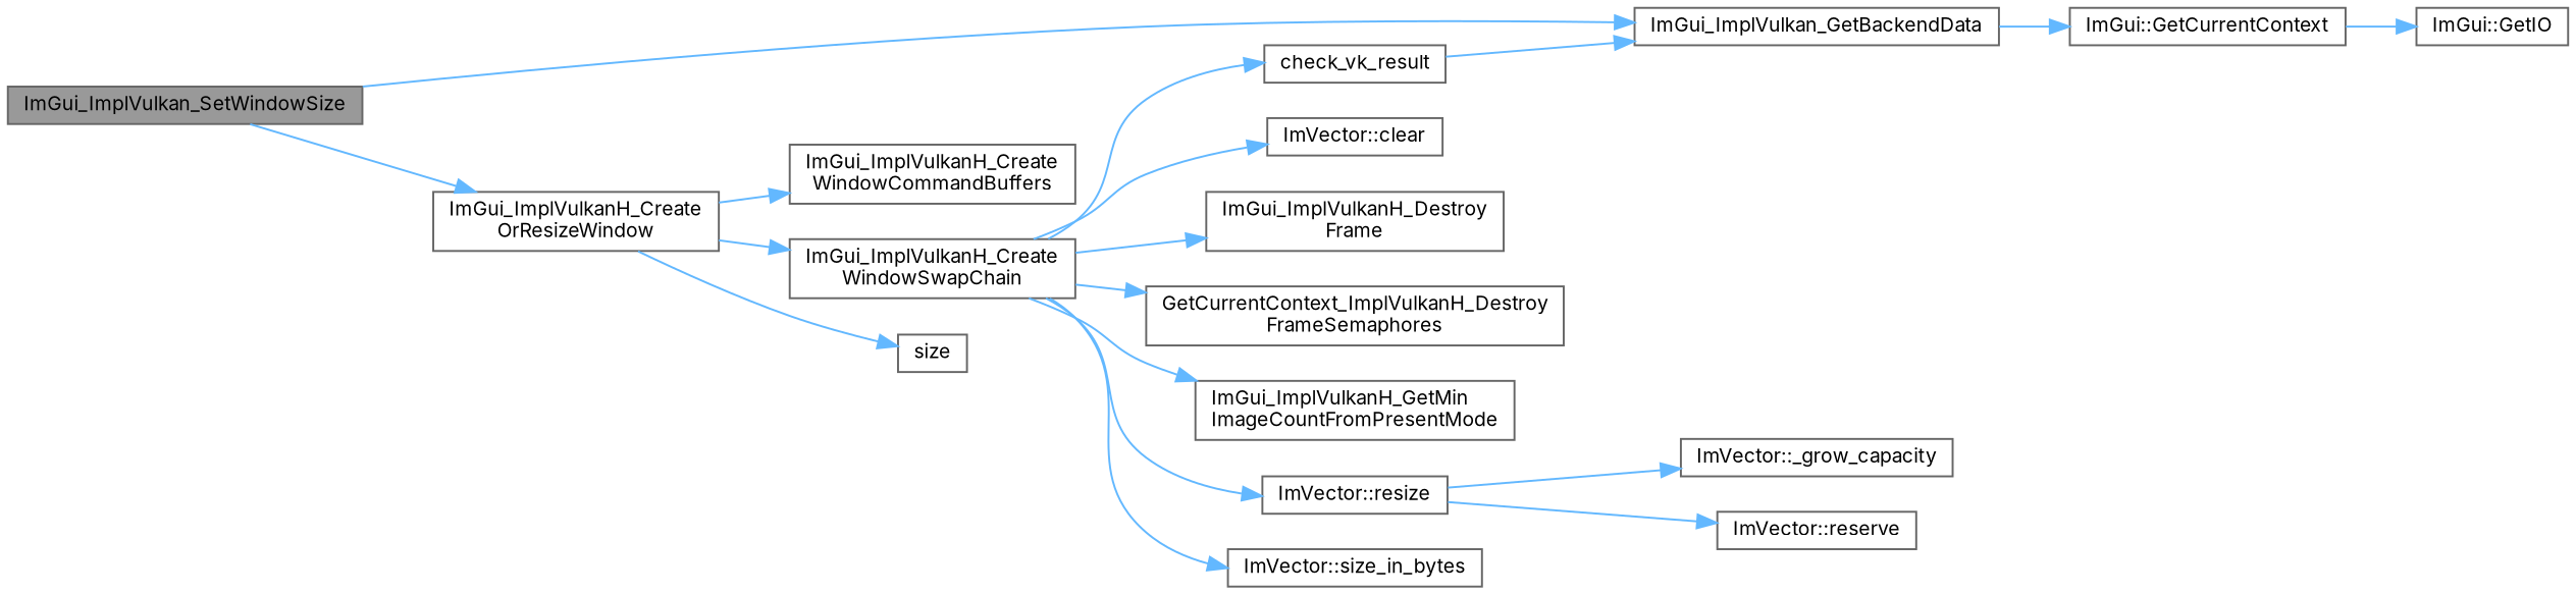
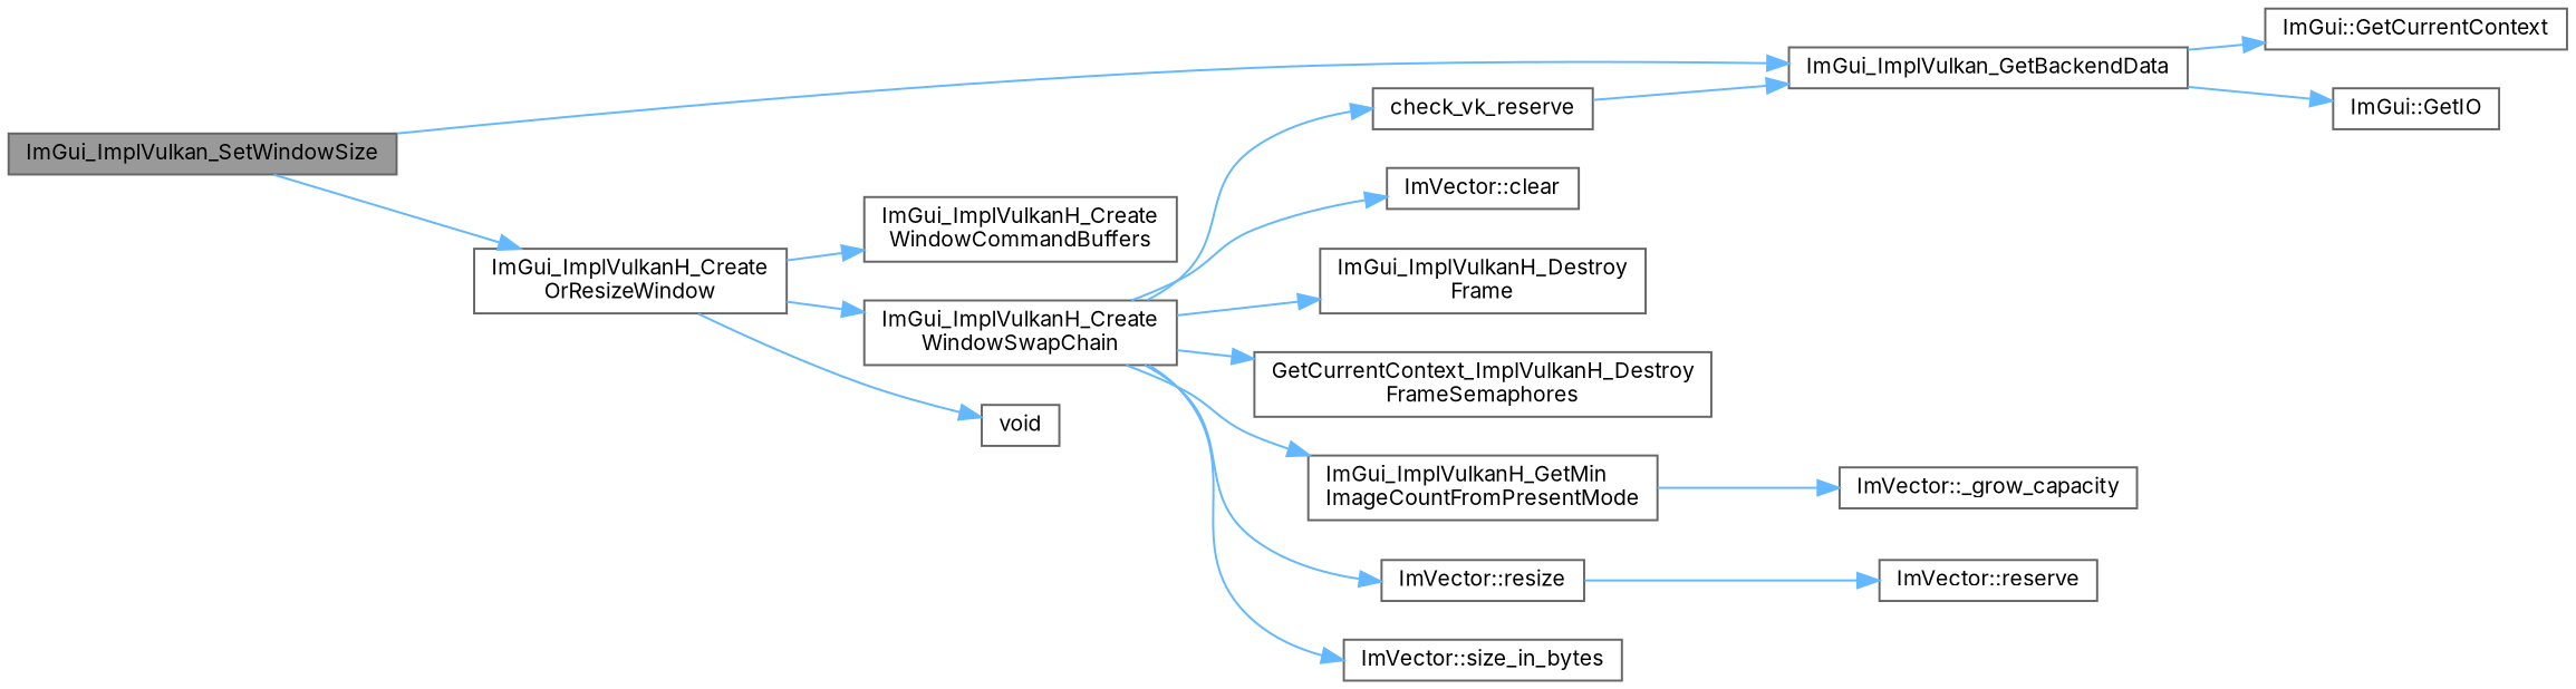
  digraph {
    fontname=Inter
    rankdir=LR
    node [color=grey40 fillcolor=white fontname=Inter fontsize=10 shape=box style=filled]
    edge [color=steelblue1 fontname=Inter fontsize=10 labelfontname=Helvetica labelfontsize=10 style=solid]
    n1 [color=gray40 fillcolor=grey60 fontcolor=black height=0.2 label=ImGui_ImplVulkan_SetWindowSize width=0.4]
    n2 [height=0.2 label=ImGui_ImplVulkan_GetBackendData width=0.4]
    n3 [height=0.2 label="ImGui_ImplVulkanH_Create\lOrResizeWindow" width=0.4]
    n4 [height=0.2 label="ImGui::GetCurrentContext" width=0.4]
    n5 [height=0.2 label="ImGui::GetIO" width=0.4]
    n6 [height=0.2 label="ImGui_ImplVulkanH_Create\lWindowCommandBuffers" width=0.4]
    n7 [height=0.2 label="ImGui_ImplVulkanH_Create\lWindowSwapChain" width=0.4]
-   n8 [height=0.2 label=size width=0.4]
-   n9 [height=0.2 label=check_vk_result width=0.4]
+   n8 [height=0.2 label=void width=0.4]
+   n9 [height=0.2 label=check_vk_reserve width=0.4]
    n10 [height=0.2 label="ImVector::clear" width=0.4]
    n11 [height=0.2 label="ImGui_ImplVulkanH_Destroy\lFrame" width=0.4]
    n12 [height=0.2 label="GetCurrentContext_ImplVulkanH_Destroy\lFrameSemaphores" width=0.4]
    n13 [height=0.2 label="ImGui_ImplVulkanH_GetMin\lImageCountFromPresentMode" width=0.4]
    n14 [height=0.2 label="ImVector::resize" width=0.4]
    n15 [height=0.2 label="ImVector::size_in_bytes" width=0.4]
    n16 [height=0.2 label="ImVector::_grow_capacity" width=0.4]
    n17 [height=0.2 label="ImVector::reserve" width=0.4]
    n1 -> n2
    n1 -> n3
    n2 -> n4
-   n4 -> n5
+   n2 -> n5
    n3 -> n6
    n3 -> n7
    n3 -> n8
    n7 -> n9
    n7 -> n10
    n7 -> n11
    n7 -> n12
    n7 -> n13
    n7 -> n14
    n7 -> n15
    n9 -> n2
-   n14 -> n16
+   n13 -> n16
    n14 -> n17
  }
